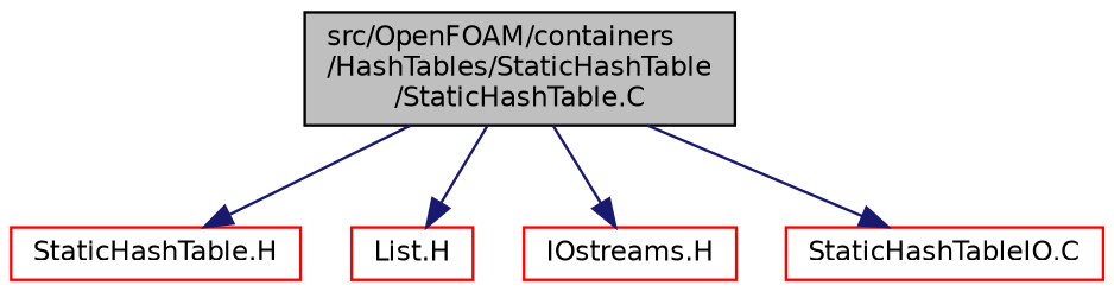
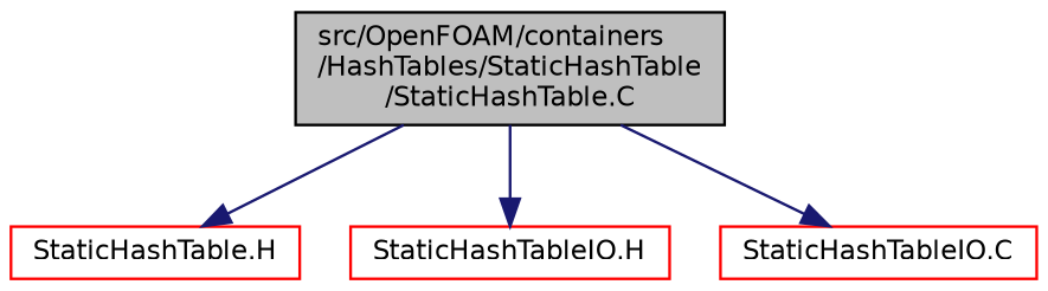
  digraph {
    node [color=red fontname=Helvetica fontsize=10 shape=record]
    edge [color=midnightblue fontname=Helvetica fontsize=10 labelfontname=Helvetica labelfontsize=10 style=solid]
    n1 [color=black fillcolor=grey75 fontcolor=black height=0.2 label="src/OpenFOAM/containers\l/HashTables/StaticHashTable\l/StaticHashTable.C" style=filled width=0.4]
    n2 [height=0.2 label="StaticHashTable.H" width=0.4]
-   n3 [height=0.2 label="List.H" width=0.4]
-   n4 [height=0.2 label="IOstreams.H" width=0.4]
+   n3 [height=0.2 label="StaticHashTableIO.H" width=0.4]
    n5 [height=0.2 label="StaticHashTableIO.C" width=0.4]
    n1 -> n2
    n1 -> n3
-   n1 -> n4
    n1 -> n5
  }
